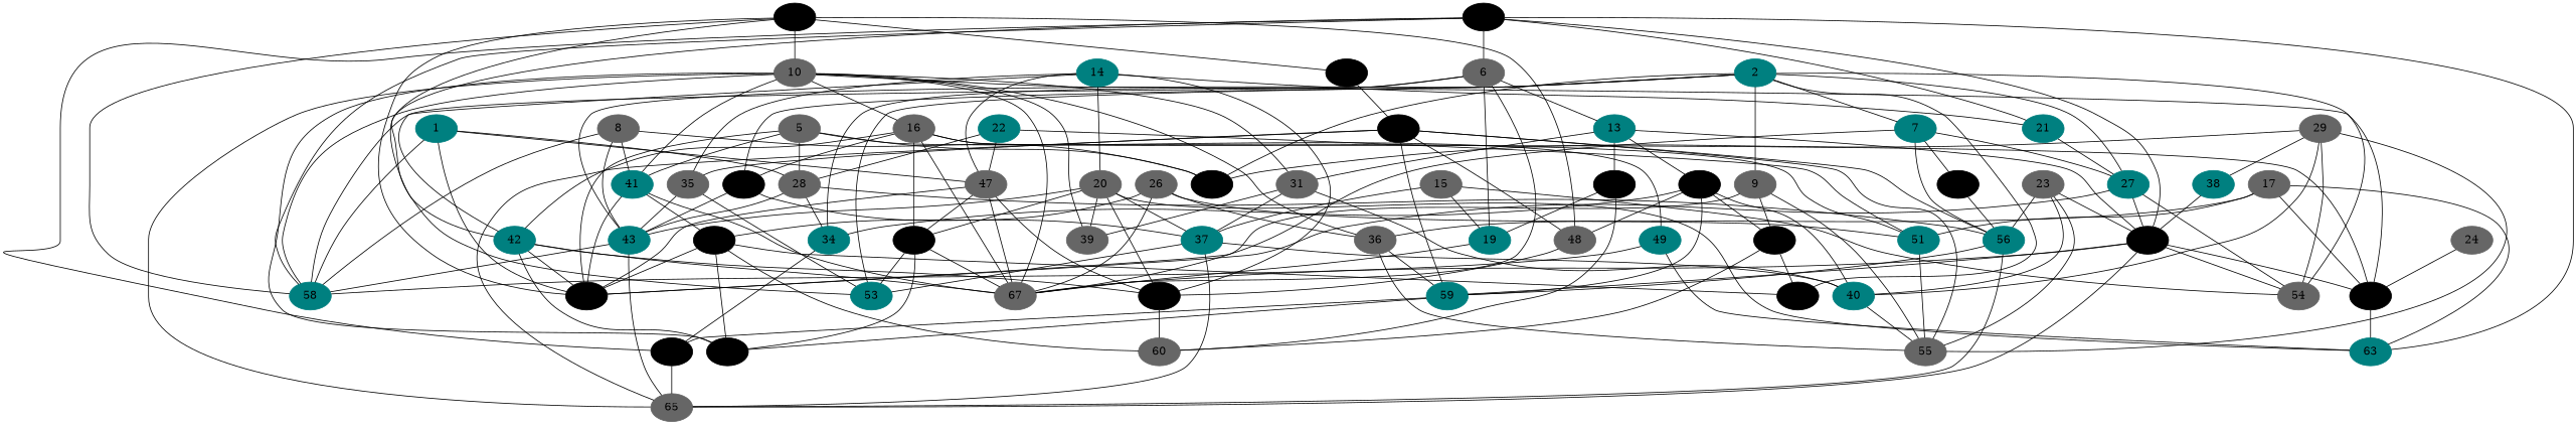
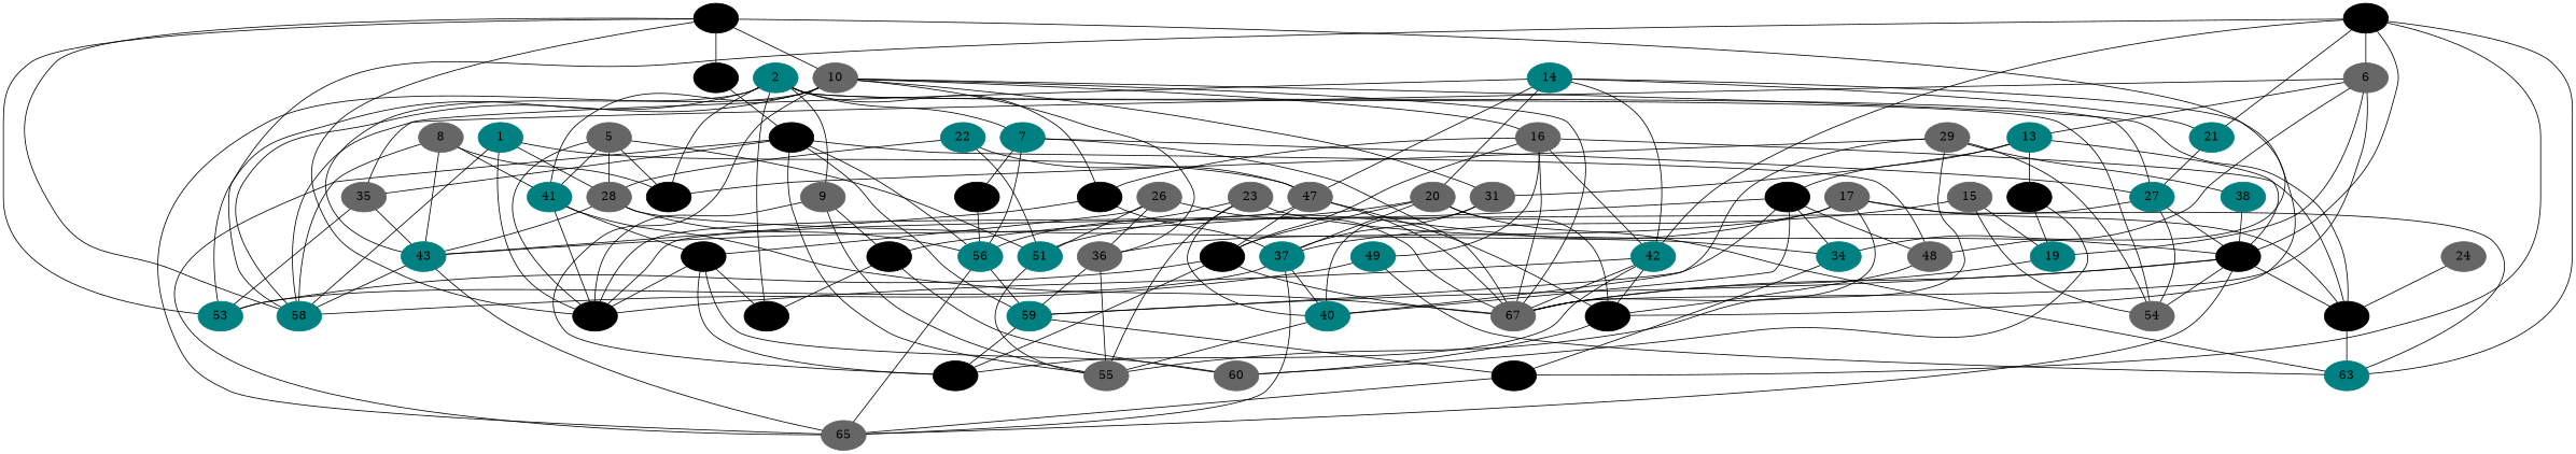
  graph {
    node [color=gray40 style=filled]
    edge [weight=1.0]
    1 [color=teal]
    28
    47
    58 [color=teal]
    66 [color=black]
    43 [color=teal]
    34 [color=teal]
    56 [color=teal]
    67
    57 [color=black]
    52 [color=black]
    2 [color=teal]
    7 [color=teal]
    9
    27 [color=teal]
    30 [color=black]
    33 [color=black]
    53 [color=teal]
    54
    64 [color=black]
    32 [color=black]
    50 [color=black]
    55
    44 [color=black]
    37 [color=teal]
    65
    3 [color=black]
    10
    11 [color=black]
    48
    41 [color=teal]
    16
    31
    36
-   39
    62 [color=black]
    68 [color=black]
    12 [color=black]
    4 [color=black]
    6
    21 [color=teal]
    42 [color=teal]
    61 [color=black]
    63 [color=teal]
    13 [color=teal]
    19 [color=teal]
    59 [color=teal]
    5
    51 [color=teal]
    45 [color=black]
    18 [color=black]
    25 [color=black]
    8
    60
    49 [color=teal]
    40 [color=teal]
    35
    14 [color=teal]
    20
    15
    17
    22 [color=teal]
    23
    24
    26
    29
    38 [color=teal]
    1 -- 28
    1 -- 47
    1 -- 58
    1 -- 66 [weight=2.0]
    28 -- 43 [weight=2.0]
    28 -- 34 [weight=2.0]
    28 -- 56
    47 -- 66
    47 -- 67
    47 -- 57
    47 -- 52 [weight=2.0]
    43 -- 58
    43 -- 65
    34 -- 61
    56 -- 65
    56 -- 59 [weight=2.0]
    57 -- 60 [weight=2.0]
    52 -- 67 [weight=2.0]
    52 -- 53
    52 -- 68
    2 -- 43
    2 -- 7
    2 -- 9
    2 -- 27
    2 -- 30
    2 -- 33
    2 -- 53
    2 -- 54
    2 -- 64
    7 -- 56 [weight=2.0]
    7 -- 67
    7 -- 27
    7 -- 32
    9 -- 66 [weight=2.0]
    9 -- 50
    9 -- 55
    27 -- 66
    27 -- 54
    27 -- 44
    30 -- 43
    30 -- 37
    32 -- 56
    50 -- 64
    50 -- 60
    44 -- 67
    44 -- 54
    44 -- 65
    44 -- 62
    44 -- 59
    37 -- 53
    37 -- 65
    37 -- 40
    3 -- 58
    3 -- 66
    3 -- 53
    3 -- 10 [weight=2.0]
    3 -- 11
    3 -- 48
    10 -- 58
    10 -- 67
    10 -- 65
    10 -- 41
    10 -- 16
    10 -- 31
    10 -- 36
-   10 -- 39
    10 -- 62
    10 -- 68 [weight=2.0]
    11 -- 12
    48 -- 57
    41 -- 66
    41 -- 67
    41 -- 45
    16 -- 67
    16 -- 52
    16 -- 30
    16 -- 62
    16 -- 42
    16 -- 49
    31 -- 37
-   31 -- 39
    31 -- 40
    36 -- 55
    36 -- 59
    62 -- 63
    12 -- 56 [weight=2.0]
    12 -- 55
    12 -- 65
    12 -- 48
    12 -- 59 [weight=2.0]
    12 -- 35
    4 -- 58
    4 -- 44
    4 -- 6
    4 -- 21
    4 -- 42
    4 -- 61
    4 -- 63
    6 -- 58
    6 -- 34
    6 -- 67
    6 -- 13
    6 -- 19
    21 -- 27
    42 -- 66
    42 -- 67
    42 -- 57
    42 -- 68
    61 -- 65
    13 -- 44
    13 -- 31
    13 -- 18
    13 -- 25
    19 -- 67
    59 -- 68
    59 -- 61
    5 -- 28
    5 -- 66
    5 -- 33
    5 -- 41
    5 -- 51
    51 -- 55
    45 -- 66 [weight=2.0]
    45 -- 64
    45 -- 68
    45 -- 60
    18 -- 19
    18 -- 60
    25 -- 34
    25 -- 50
    25 -- 48
    25 -- 59
    25 -- 40
    8 -- 58
    8 -- 43
    8 -- 33
    8 -- 41
    49 -- 58
    49 -- 63
    40 -- 55
    35 -- 43
    35 -- 53
    14 -- 47
    14 -- 57
    14 -- 21
    14 -- 42
    14 -- 35
    14 -- 20
    20 -- 43
    20 -- 57
    20 -- 52
    20 -- 37
-   20 -- 39
    20 -- 63
    15 -- 54
    15 -- 37
    15 -- 19
+   17 -- 67
    17 -- 36
    17 -- 62 [weight=2.0]
    17 -- 63
    17 -- 51
    22 -- 28
    22 -- 47
    22 -- 51
    23 -- 56
    23 -- 55
    23 -- 44
    23 -- 40
    24 -- 62 [weight=2.0]
    26 -- 67
    26 -- 36
    26 -- 51
    26 -- 45
    29 -- 33
    29 -- 54 [weight=2.0]
    29 -- 55
    29 -- 40
    29 -- 38
    38 -- 44
  }
